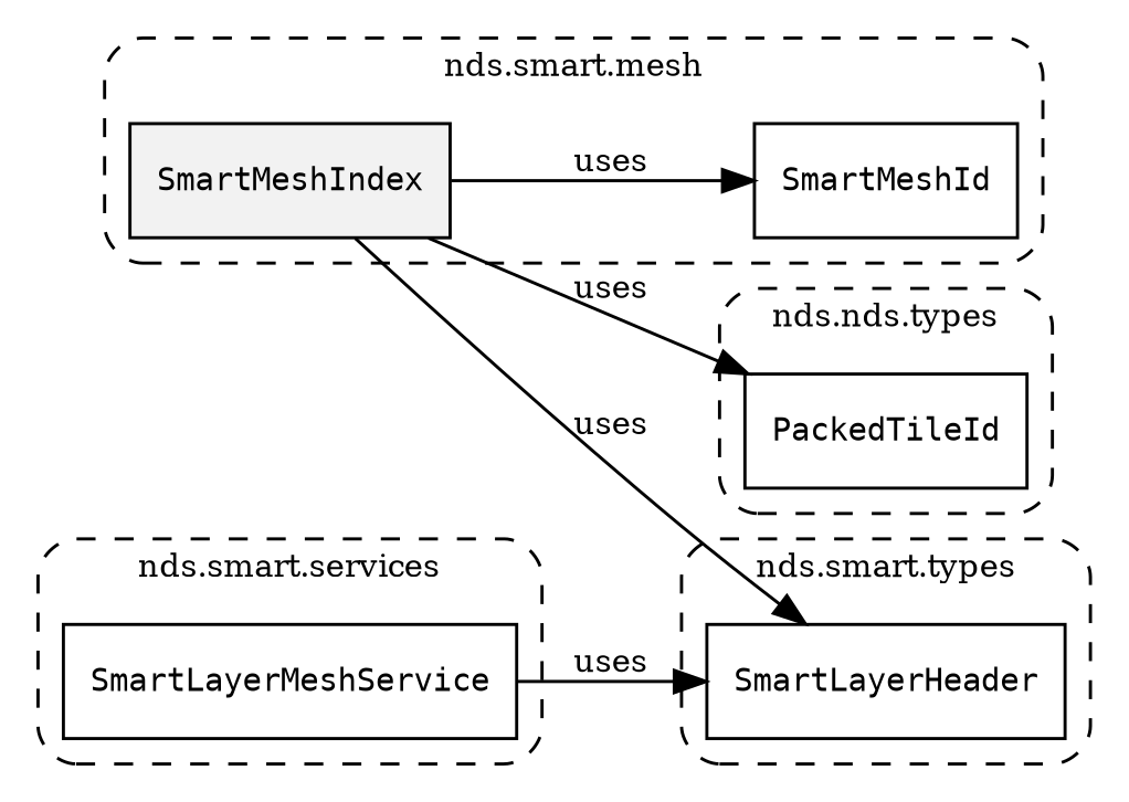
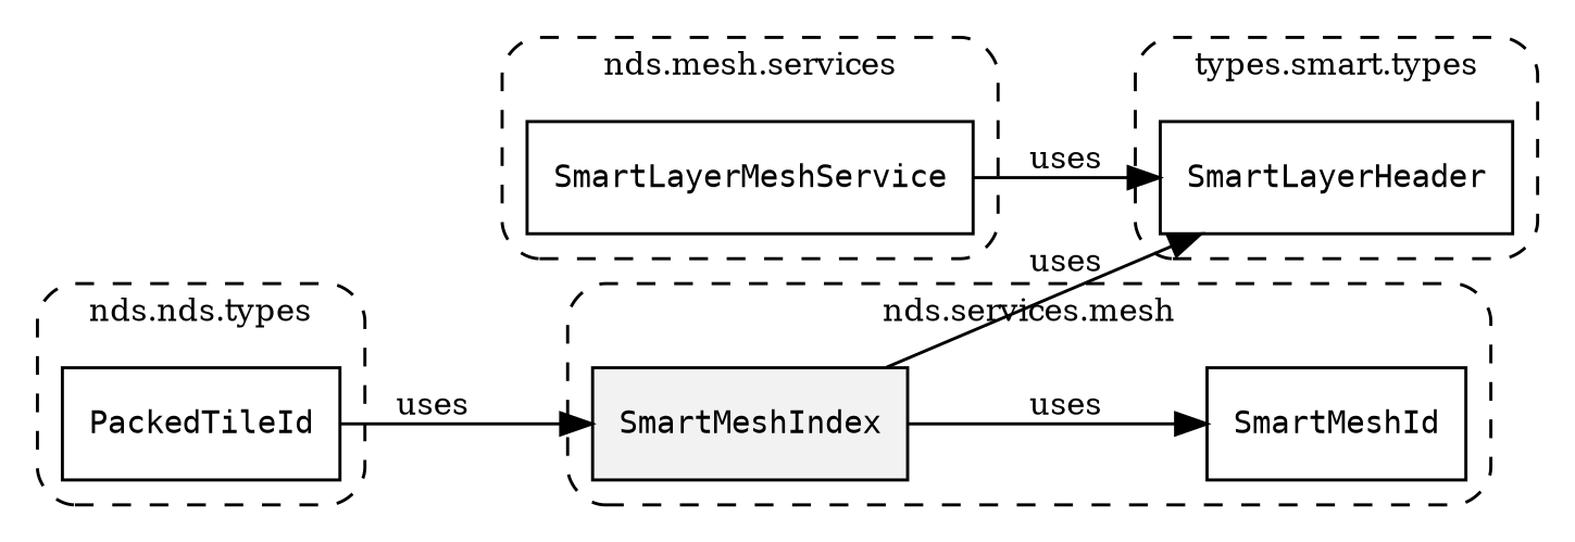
  digraph {
    fontsize=10
    rankdir=LR
    node [fontsize=10 shape=box]
    edge [fontsize=10]
    n1 [fillcolor="#0000000D" label=<<font face="monospace"><table align="center" border="0" cellspacing="0" cellpadding="0"><tr><td href="../../../content/packages/nds.smart.mesh.html#Structure-SmartMeshIndex" title="Structure defined in nds.smart.mesh">SmartMeshIndex</td></tr></table></font>> style=filled]
    n2 [label=<<font face="monospace"><table align="center" border="0" cellspacing="0" cellpadding="0"><tr><td href="../../../content/packages/nds.smart.mesh.html#Subtype-SmartMeshId" title="Subtype defined in nds.smart.mesh">SmartMeshId</td></tr></table></font>>]
    n3 [label=<<font face="monospace"><table align="center" border="0" cellspacing="0" cellpadding="0"><tr><td href="../../../content/packages/nds.core.types.html#Subtype-PackedTileId" title="Subtype defined in nds.core.types">PackedTileId</td></tr></table></font>>]
    n4 [label=<<font face="monospace"><table align="center" border="0" cellspacing="0" cellpadding="0"><tr><td href="../../../content/packages/nds.smart.types.html#Structure-SmartLayerHeader" title="Structure defined in nds.smart.types">SmartLayerHeader</td></tr></table></font>>]
    n5 [label=<<font face="monospace"><table align="center" border="0" cellspacing="0" cellpadding="0"><tr><td href="../../../content/packages/nds.smart.services.html#Service-SmartLayerMeshService" title="Service defined in nds.smart.services">SmartLayerMeshService</td></tr></table></font>>]
    subgraph cluster_1 {
-     label="nds.smart.mesh"
+     label="nds.services.mesh"
      style="dashed, rounded"
      n1
      n2
    }
    subgraph cluster_2 {
      label="nds.nds.types"
      style="dashed, rounded"
      n3
    }
    subgraph cluster_3 {
-     label="nds.smart.types"
+     label="types.smart.types"
      style="dashed, rounded"
      n4
    }
    subgraph cluster_4 {
-     label="nds.smart.services"
+     label="nds.mesh.services"
      style="dashed, rounded"
      n5
    }
    n1 -> n2 [label=uses]
-   n1 -> n3 [label=uses]
+   n3 -> n1 [label=uses]
    n1 -> n4 [label=uses]
    n5 -> n4 [label=uses]
  }
